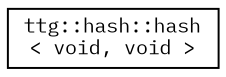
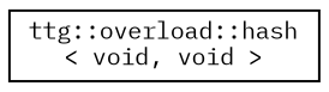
  digraph {
    rankdir=LR
    fontname="IBM Plex Mono"
-   n1 [color=black fillcolor=white fontname="IBM Plex Mono" fontsize=10 height=0.2 label="ttg::hash::hash\l\< void, void \>" shape=record style=filled width=0.4]
+   n1 [color=black fillcolor=white fontname="IBM Plex Mono" fontsize=10 height=0.2 label="ttg::overload::hash\l\< void, void \>" shape=record style=filled width=0.4]
  }
